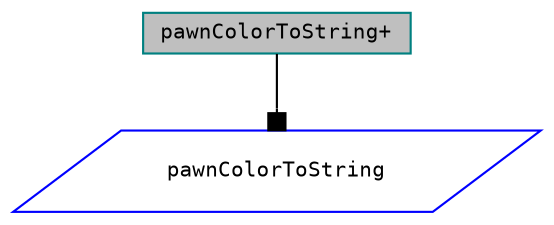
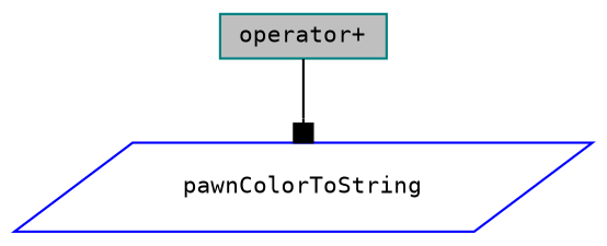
  digraph {
    rankdir=TB
    fontname="DejaVu Sans Mono"
    node [fontname="DejaVu Sans Mono" fontsize=10]
-   n1 [color=teal fillcolor=grey75 fontcolor=black height=0.2 label="pawnColorToString+" shape=box style=filled width=0.4]
+   n1 [color=teal fillcolor=grey75 fontcolor=black height=0.2 label="operator+" shape=box style=filled width=0.4]
    n2 [color=blue height=0.2 label=pawnColorToString shape=parallelogram width=0.4]
    n1 -> n2 [color=black fontname="DejaVu Sans Mono" fontsize=10 labelfontname=Helvetica labelfontsize=10 style=solid arrowhead=box]
  }
